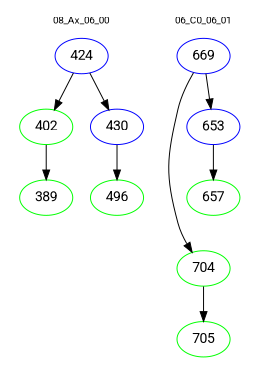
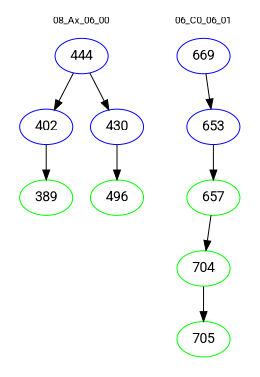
  digraph {
    fontname=Roboto
    node [color=blue fontname=Roboto]
    edge [color=black fontname=Roboto]
-   n1 [label=424]
-   n2 [color=green label=402]
+   n1 [label=444]
+   n2 [label=402]
    n3 [label=430]
    n4 [color=green label=389]
    n5 [color=green label=496]
    n6 [label=669]
    n7 [color=green label=704]
    n8 [label=653]
    n9 [color=green label=705]
    n10 [color=green label=657]
    subgraph cluster_1 {
      color=white
      fontsize=10
      label="08_Ax_06_00"
      n1
      n2
      n3
      n4
      n5
    }
    subgraph cluster_2 {
      color=white
      fontsize=10
      label="06_C0_06_01"
      n6
      n7
      n8
      n9
      n10
    }
    n1 -> n2
    n1 -> n3
    n2 -> n4
    n3 -> n5
-   n6 -> n7
+   n10 -> n7
    n6 -> n8
    n7 -> n9
    n8 -> n10
  }
